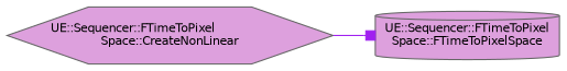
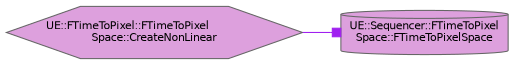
  digraph {
    rankdir=LR
    fontname="DejaVu Sans"
    node [fillcolor=plum fontname="DejaVu Sans" fontsize=10 style=filled]
-   n1 [color=gray40 fontcolor=black height=0.2 label="UE::Sequencer::FTimeToPixel\lSpace::CreateNonLinear" shape=hexagon width=0.4]
+   n1 [color=gray40 fontcolor=black height=0.2 label="UE::FTimeToPixel::FTimeToPixel\lSpace::CreateNonLinear" shape=hexagon width=0.4]
    n2 [color=grey40 height=0.2 label="UE::Sequencer::FTimeToPixel\lSpace::FTimeToPixelSpace" shape=cylinder width=0.4]
    n1 -> n2 [color=purple fontname="DejaVu Sans" fontsize=10 labelfontname=Helvetica labelfontsize=10 style=solid arrowhead=box]
  }
